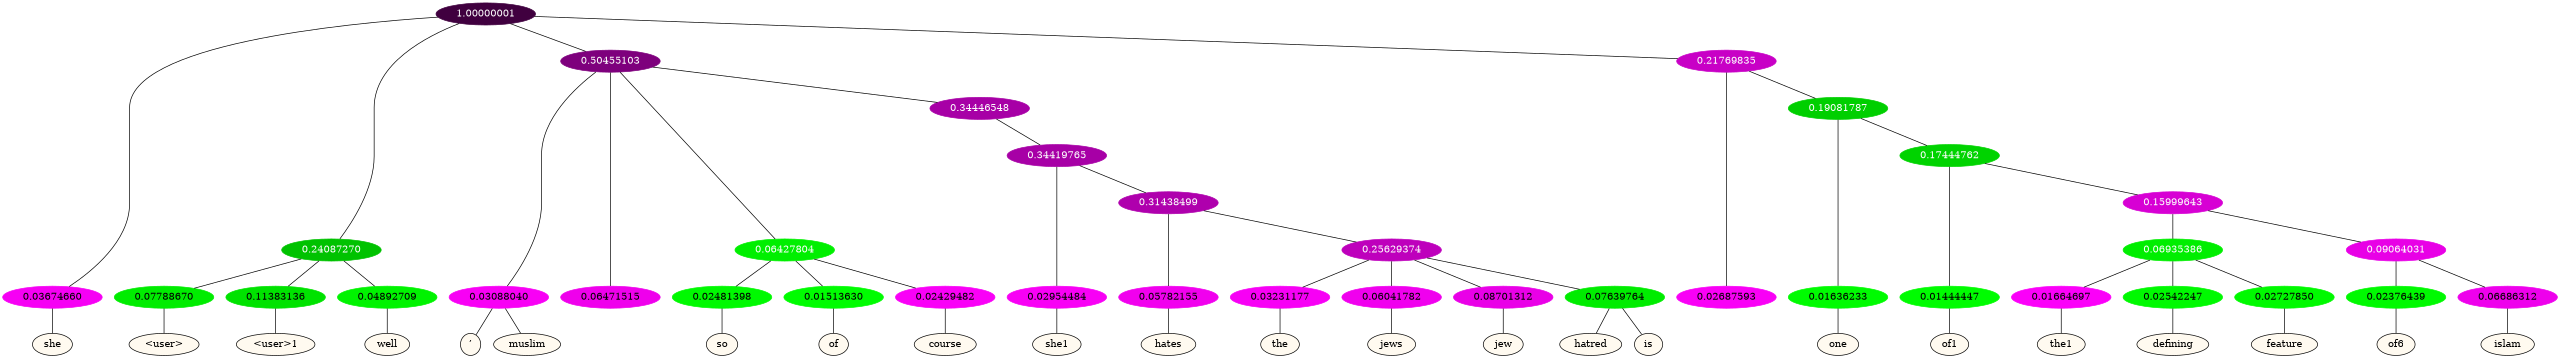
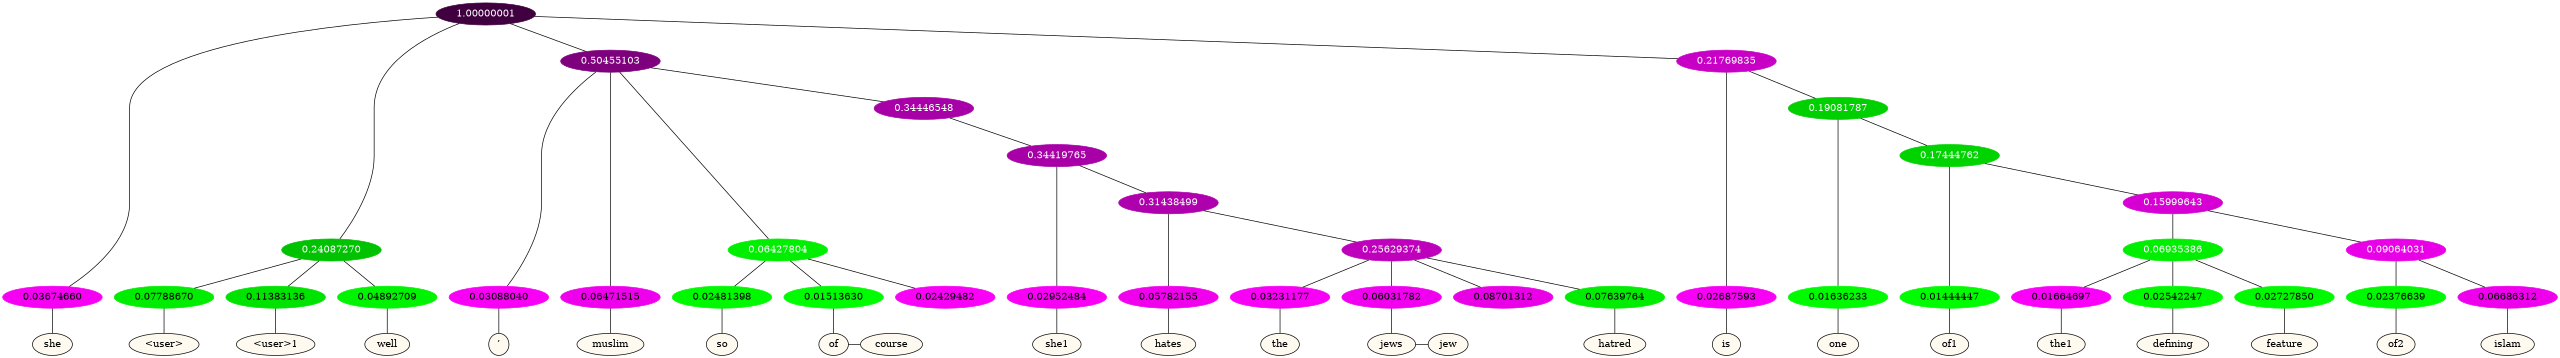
  graph {
    node [color=black format=png nodesep=0.001 ordering=out overlap_scaling=0.01 ranksep=0.001 style=filled]
    n1 [fillcolor=floralwhite height=0.15 label="\<user\>" style="filled,solid" width=0.15]
    n2 [fillcolor=floralwhite height=0.15 label="\<user\>1" style="filled,solid" width=0.15]
    n3 [fillcolor=floralwhite height=0.15 label=well style="filled,solid" width=0.15]
    n4 [fillcolor=floralwhite height=0.15 label=she style="filled,solid" width=0.15]
    n5 [fillcolor=floralwhite height=0.15 label="’" style="filled,solid" width=0.15]
    n6 [fillcolor=floralwhite height=0.15 label=muslim style="filled,solid" width=0.15]
    n7 [fillcolor=floralwhite height=0.15 label=so style="filled,solid" width=0.15]
    n8 [fillcolor=floralwhite height=0.15 label=of style="filled,solid" width=0.15]
    n9 [fillcolor=floralwhite height=0.15 label=course style="filled,solid" width=0.15]
    n10 [fillcolor=floralwhite height=0.15 label=she1 style="filled,solid" width=0.15]
    n11 [fillcolor=floralwhite height=0.15 label=hates style="filled,solid" width=0.15]
    n12 [fillcolor=floralwhite height=0.15 label=the style="filled,solid" width=0.15]
    n13 [fillcolor=floralwhite height=0.15 label=jews style="filled,solid" width=0.15]
    n14 [fillcolor=floralwhite height=0.15 label=jew style="filled,solid" width=0.15]
    n15 [fillcolor=floralwhite height=0.15 label=hatred style="filled,solid" width=0.15]
    n16 [fillcolor=floralwhite height=0.15 label=is style="filled,solid" width=0.15]
    n17 [fillcolor=floralwhite height=0.15 label=one style="filled,solid" width=0.15]
    n18 [fillcolor=floralwhite height=0.15 label=of1 style="filled,solid" width=0.15]
    n19 [fillcolor=floralwhite height=0.15 label=the1 style="filled,solid" width=0.15]
    n20 [fillcolor=floralwhite height=0.15 label=defining style="filled,solid" width=0.15]
    n21 [fillcolor=floralwhite height=0.15 label=feature style="filled,solid" width=0.15]
-   n22 [fillcolor=floralwhite height=0.15 label=of6 style="filled,solid" width=0.15]
+   n22 [fillcolor=floralwhite height=0.15 label=of2 style="filled,solid" width=0.15]
    n23 [fillcolor=floralwhite height=0.15 label=islam style="filled,solid" width=0.15]
    n24 [color="0.334 1.000 0.922" fontcolor=black height=0.15 label=0.07788670 width=0.15]
    n25 [color="0.334 1.000 0.886" fontcolor=black height=0.15 label=0.11383136 width=0.15]
    n26 [color="0.334 1.000 0.951" fontcolor=black height=0.15 label=0.04892709 width=0.15]
    n27 [color="0.835 1.000 0.963" fontcolor=black height=0.15 label=0.03674660 width=0.15]
    n28 [color="0.835 1.000 0.969" fontcolor=black height=0.15 label=0.03088040 width=0.15]
    n29 [color="0.835 1.000 0.935" fontcolor=black height=0.15 label=0.06471515 width=0.15]
    n30 [color="0.334 1.000 0.975" fontcolor=black height=0.15 label=0.02481398 width=0.15]
    n31 [color="0.334 1.000 0.985" fontcolor=black height=0.15 label=0.01513630 width=0.15]
    n32 [color="0.835 1.000 0.976" fontcolor=black height=0.15 label=0.02429482 width=0.15]
-   n33 [color="0.835 1.000 0.970" fontcolor=black height=0.15 label=0.02954484 width=0.15]
+   n33 [color="0.835 1.000 0.970" fontcolor=black height=0.15 label=0.02952484 width=0.15]
    n34 [color="0.835 1.000 0.942" fontcolor=black height=0.15 label=0.05782155 width=0.15]
    n35 [color="0.835 1.000 0.968" fontcolor=black height=0.15 label=0.03231177 width=0.15]
-   n36 [color="0.835 1.000 0.940" fontcolor=black height=0.15 label=0.06041782 width=0.15]
+   n36 [color="0.835 1.000 0.940" fontcolor=black height=0.15 label=0.06031782 width=0.15]
    n37 [color="0.835 1.000 0.913" fontcolor=black height=0.15 label=0.08701312 width=0.15]
    n38 [color="0.334 1.000 0.924" fontcolor=black height=0.15 label=0.07639764 width=0.15]
    n39 [color="0.835 1.000 0.973" fontcolor=black height=0.15 label=0.02687593 width=0.15]
    n40 [color="0.334 1.000 0.984" fontcolor=black height=0.15 label=0.01636233 width=0.15]
    n41 [color="0.334 1.000 0.986" fontcolor=black height=0.15 label=0.01444447 width=0.15]
    n42 [color="0.835 1.000 0.983" fontcolor=black height=0.15 label=0.01664697 width=0.15]
    n43 [color="0.334 1.000 0.975" fontcolor=black height=0.15 label=0.02542247 width=0.15]
    n44 [color="0.334 1.000 0.973" fontcolor=black height=0.15 label=0.02727850 width=0.15]
-   n45 [color="0.334 1.000 0.976" fontcolor=black height=0.15 label=0.02376439 width=0.15]
+   n45 [color="0.334 1.000 0.976" fontcolor=black height=0.15 label=0.02376639 width=0.15]
    n46 [color="0.835 1.000 0.933" fontcolor=black height=0.15 label=0.06686312 width=0.15]
    n47 [color="0.835 1.000 0.250" fontcolor=grey99 height=0.15 label=1.00000001 width=0.15]
    n48 [color="0.334 1.000 0.759" fontcolor=grey99 height=0.15 label=0.24087270 width=0.15]
    n49 [color="0.835 1.000 0.495" fontcolor=grey99 height=0.15 label=0.50455103 width=0.15]
    n50 [color="0.835 1.000 0.782" fontcolor=grey99 height=0.15 label=0.21769835 width=0.15]
    n51 [color="0.334 1.000 0.936" fontcolor=grey99 height=0.15 label=0.06427804 width=0.15]
    n52 [color="0.835 1.000 0.656" fontcolor=grey99 height=0.15 label=0.34446548 width=0.15]
    n53 [color="0.334 1.000 0.809" fontcolor=grey99 height=0.15 label=0.19081787 width=0.15]
    n54 [color="0.835 1.000 0.656" fontcolor=grey99 height=0.15 label=0.34419765 width=0.15]
    n55 [color="0.334 1.000 0.826" fontcolor=grey99 height=0.15 label=0.17444762 width=0.15]
    n56 [color="0.835 1.000 0.686" fontcolor=grey99 height=0.15 label=0.31438499 width=0.15]
    n57 [color="0.835 1.000 0.840" fontcolor=grey99 height=0.15 label=0.15999643 width=0.15]
    n58 [color="0.835 1.000 0.744" fontcolor=grey99 height=0.15 label=0.25629374 width=0.15]
    n59 [color="0.334 1.000 0.931" fontcolor=grey99 height=0.15 label=0.06935386 width=0.15]
    n60 [color="0.835 1.000 0.909" fontcolor=grey99 height=0.15 label=0.09064031 width=0.15]
    subgraph sub_1 {
      rank=same
      n1
      n2
      n3
      n4
      n5
      n6
      n7
      n8
      n9
      n10
      n11
      n12
      n13
      n14
      n15
      n16
      n17
      n18
      n19
      n20
      n21
      n22
      n23
    }
    subgraph sub_2 {
      rank=same
      n24
      n25
      n26
      n27
      n28
      n29
      n30
      n31
      n32
      n33
      n34
      n35
      n36
      n37
      n38
      n39
      n40
      n41
      n42
      n43
      n44
      n45
      n46
    }
    n24 -- n1
    n25 -- n2
    n26 -- n3
    n27 -- n4
    n28 -- n5
-   n28 -- n6
+   n29 -- n6
    n30 -- n7
    n31 -- n8
-   n32 -- n9
+   n8 -- n9
    n33 -- n10
    n34 -- n11
    n35 -- n12
    n36 -- n13
-   n37 -- n14
+   n13 -- n14
    n38 -- n15
-   n38 -- n16
+   n39 -- n16
    n40 -- n17
    n41 -- n18
    n42 -- n19
    n43 -- n20
    n44 -- n21
    n45 -- n22
    n46 -- n23
    n47 -- n27
    n47 -- n48
    n47 -- n49
    n47 -- n50
    n48 -- n24
    n48 -- n25
    n48 -- n26
    n49 -- n28
    n49 -- n29
    n49 -- n51
    n49 -- n52
    n50 -- n39
    n50 -- n53
    n51 -- n30
    n51 -- n31
    n51 -- n32
    n52 -- n54
    n53 -- n40
    n53 -- n55
    n54 -- n33
    n54 -- n56
    n55 -- n41
    n55 -- n57
    n56 -- n34
    n56 -- n58
    n57 -- n59
    n57 -- n60
    n58 -- n35
    n58 -- n36
    n58 -- n37
    n58 -- n38
    n59 -- n42
    n59 -- n43
    n59 -- n44
    n60 -- n45
    n60 -- n46
  }
